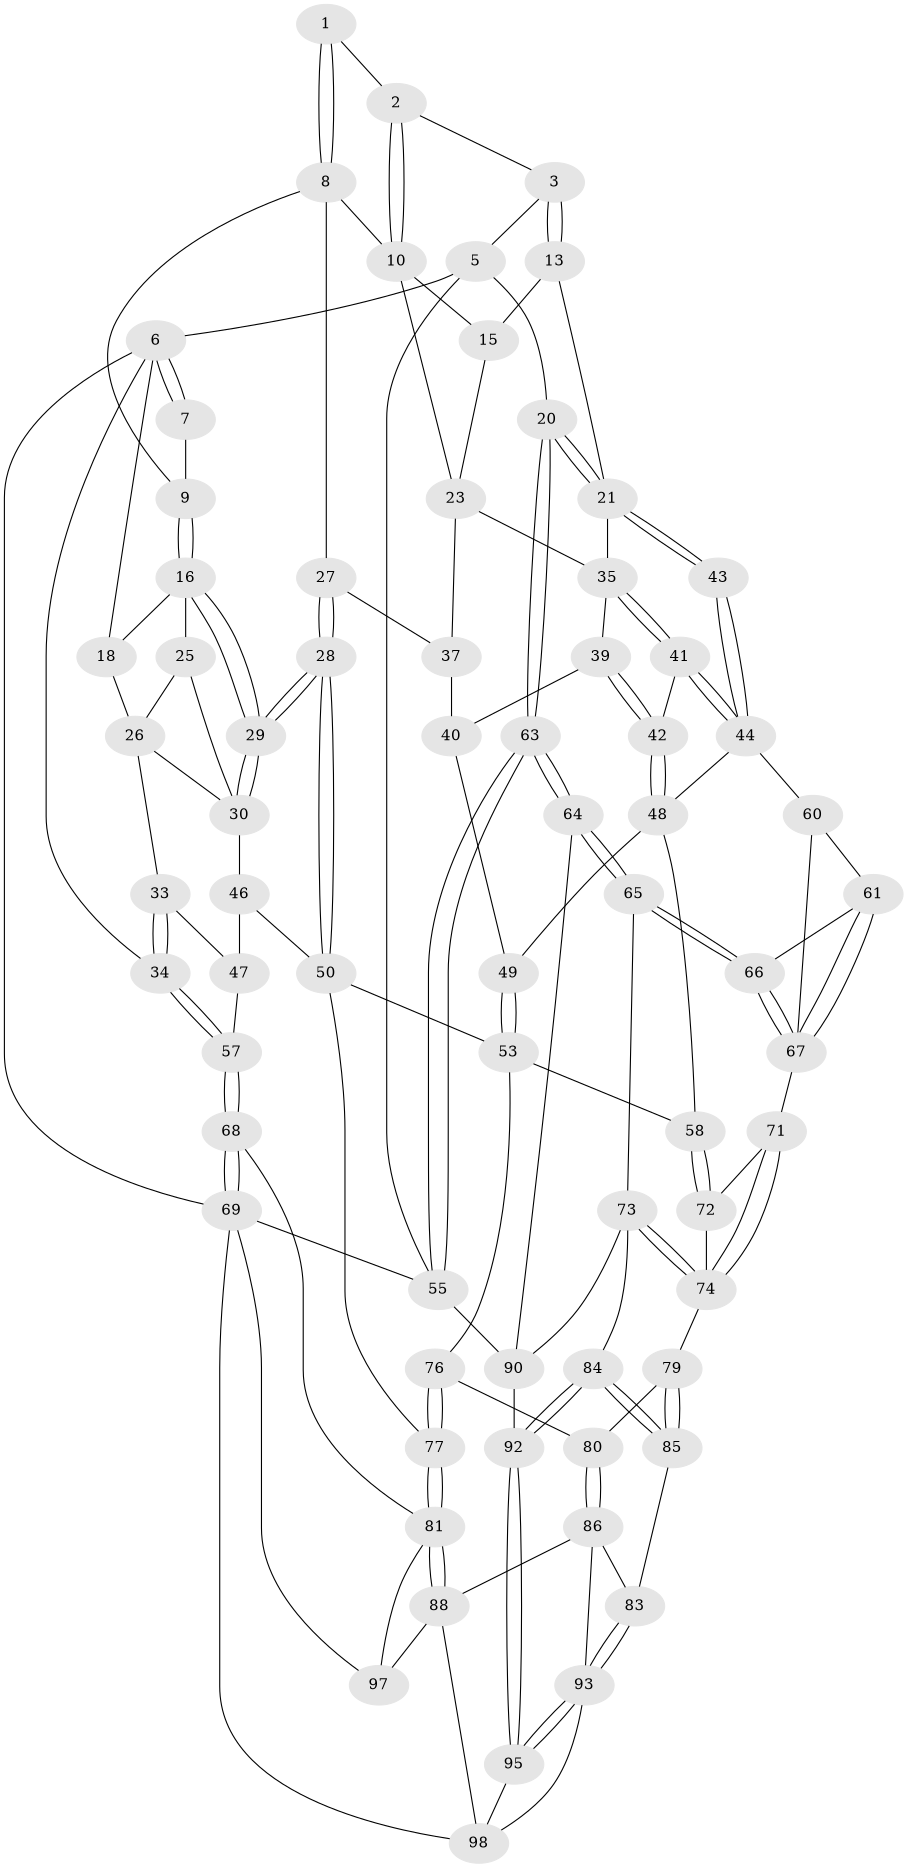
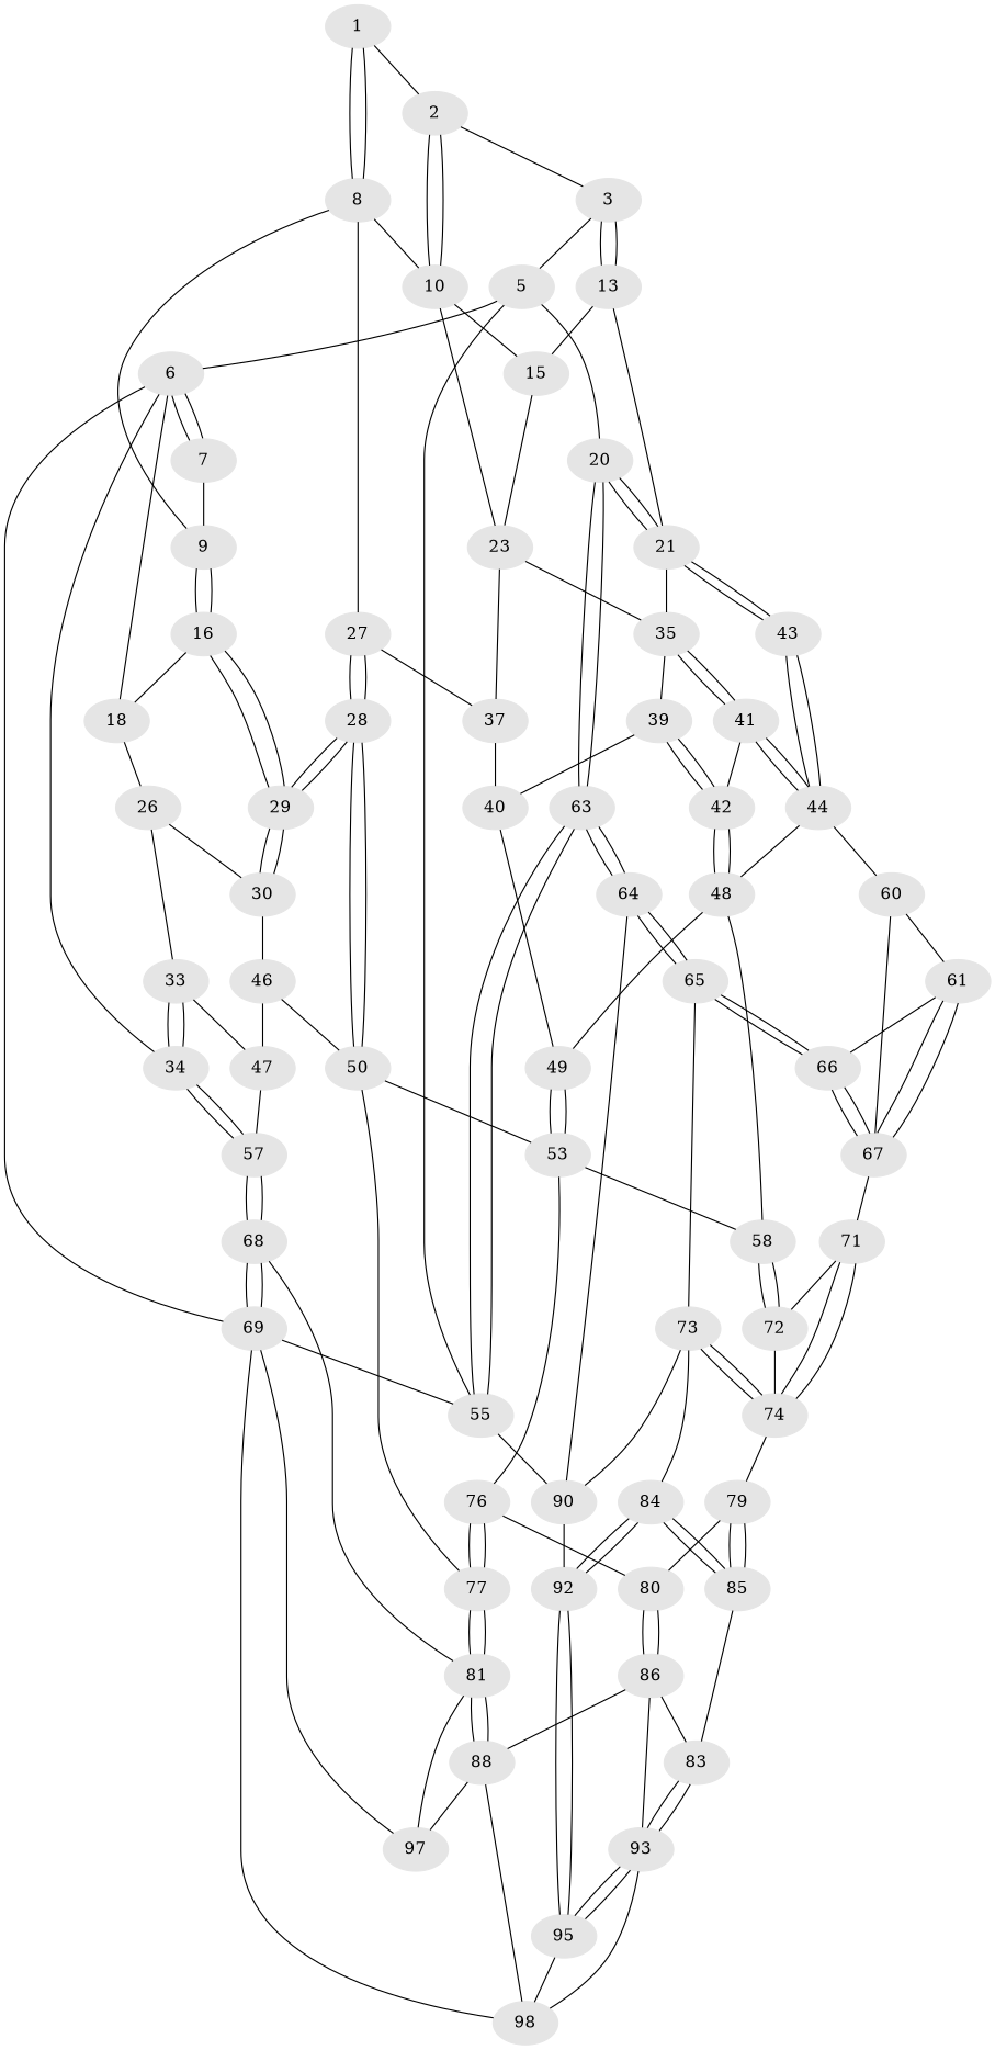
  graph {
    node [color=gray90 style=filled]
    1
    2
    8 [super="+12"]
    3 [super="+4"]
    10 [super="+11"]
    9
    27
    5
    13 [super="+14"]
    15
    23 [super="+24"]
    6 [super="+19"]
    20
    n14 [label=55]
    21 [super="+22"]
    7
    18
    34
    69 [super="+99"]
    63
    90 [super="+91"]
    26 [super="+32"]
    57
    97
    98 [super="+100"]
    16 [super="+17"]
    37 [super="+38"]
    28
-   25
    29
    35 [super="+36"]
    43
    30 [super="+31"]
    33
    64
    39
    41
    44 [super="+54"]
    40 [super="+45"]
    46 [super="+52"]
    47 [super="+56"]
    50 [super="+51"]
    53 [super="+59"]
    77
    68
    42
    49
    48 [super="+55"]
    60
    58
    61 [super="+62"]
    67 [super="+70"]
    72
    76
    81 [super="+82"]
    80
    74 [super="+78"]
    66
    71
    65
    73 [super="+83"]
    92
    84
    88 [super="+96"]
    79
    85
    86 [super="+87"]
    n68 [label=83]
    93 [super="+94"]
    95
    1 -- 2
    1 -- 8
    1 -- 8
    2 -- 3
    2 -- 10
    2 -- 10
    8 -- 10
    8 -- 9
    8 -- 27
    3 -- 5
    3 -- 13 [weight=2]
    3 -- 13
    10 -- 15
    10 -- 23
    9 -- 16
    9 -- 16
    27 -- 37
    27 -- 28
    27 -- 28
    5 -- 6
    5 -- 20
    5 -- n14
    13 -- 15
    13 -- 21
    15 -- 23
    23 -- 37
    23 -- 35
    6 -- 7
    6 -- 7
    6 -- 18
    6 -- 34
    6 -- 69
    20 -- 21
    20 -- 21
    20 -- 63
    20 -- 63
    n14 -- 90
    21 -- 35
    21 -- 43
    21 -- 43
    7 -- 9
    18 -- 26
    34 -- 57
    34 -- 57
    69 -- n14
    69 -- 97
    69 -- 98
    63 -- n14
    63 -- n14
    63 -- 64
    63 -- 64
    90 -- 92
    26 -- 30
    26 -- 33
    57 -- 68
    57 -- 68
    16 -- 18
-   16 -- 25
    16 -- 29
    16 -- 29
    37 -- 40 [weight=2]
    28 -- 29
    28 -- 29
    28 -- 50
    28 -- 50
-   25 -- 26
-   25 -- 30
    29 -- 30
    29 -- 30
    35 -- 39
    35 -- 41
    35 -- 41
    43 -- 44
    43 -- 44
    30 -- 46
    33 -- 34
    33 -- 34
    33 -- 47
    64 -- 90
    64 -- 65
    64 -- 65
    39 -- 40
    39 -- 42
    39 -- 42
    41 -- 44
    41 -- 44
    41 -- 42
    44 -- 48
    44 -- 60
    40 -- 49
    46 -- 47 [weight=2]
    46 -- 50
    47 -- 57
    50 -- 53
    50 -- 77
    53 -- 58
    53 -- 76
    77 -- 81
    77 -- 81
    68 -- 69
    68 -- 69
    68 -- 81
    42 -- 48
    42 -- 48
    49 -- 53
    49 -- 53
    48 -- 49
    48 -- 58
    60 -- 61
    60 -- 67
    58 -- 72
    58 -- 72
    61 -- 67
    61 -- 67
    61 -- 66
    67 -- 71
    72 -- 74
    76 -- 77
    76 -- 77
    76 -- 80
    81 -- 97
    81 -- 88
    81 -- 88
    80 -- 86
    80 -- 86
    74 -- 79
    66 -- 67
    66 -- 67
    71 -- 72
    71 -- 74
    71 -- 74
    65 -- 66
    65 -- 66
    65 -- 73
    73 -- 90
    73 -- 74
    73 -- 74
    73 -- 84
    92 -- 95
    92 -- 95
    84 -- 92
    84 -- 92
    84 -- 85
    84 -- 85
    88 -- 97
    88 -- 98
    79 -- 80
    79 -- 85
    79 -- 85
    85 -- n68
    86 -- 88
    86 -- n68
    86 -- 93
    n68 -- 93
    n68 -- 93
    93 -- 98
    93 -- 95
    93 -- 95
    95 -- 98
  }
